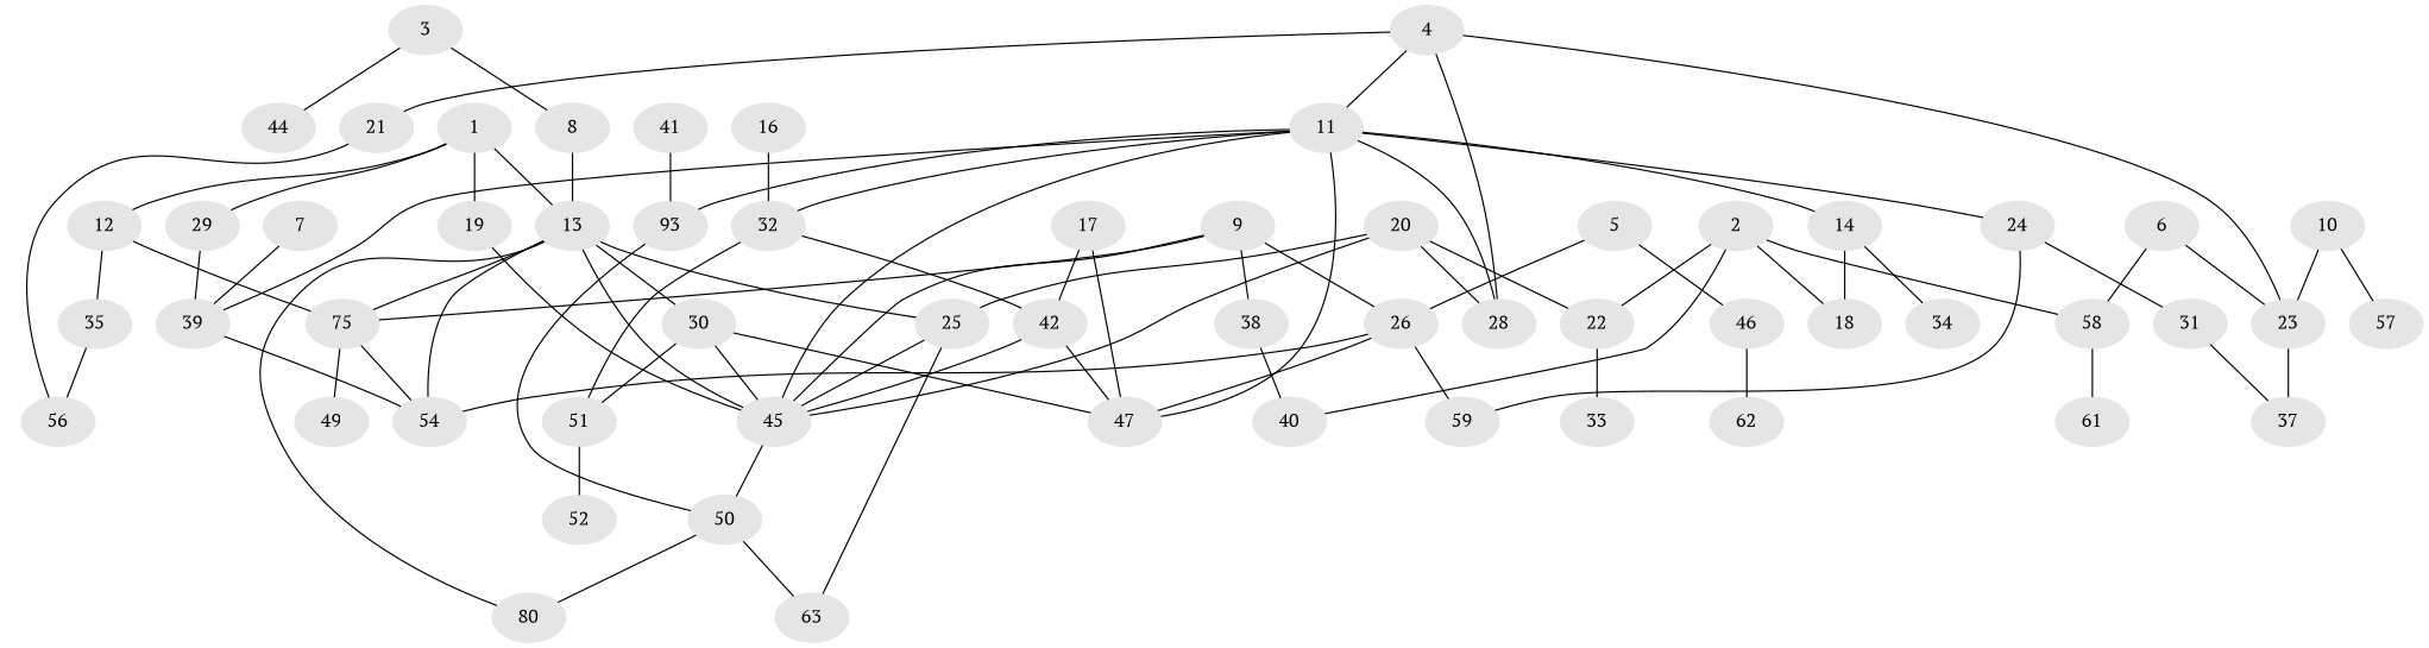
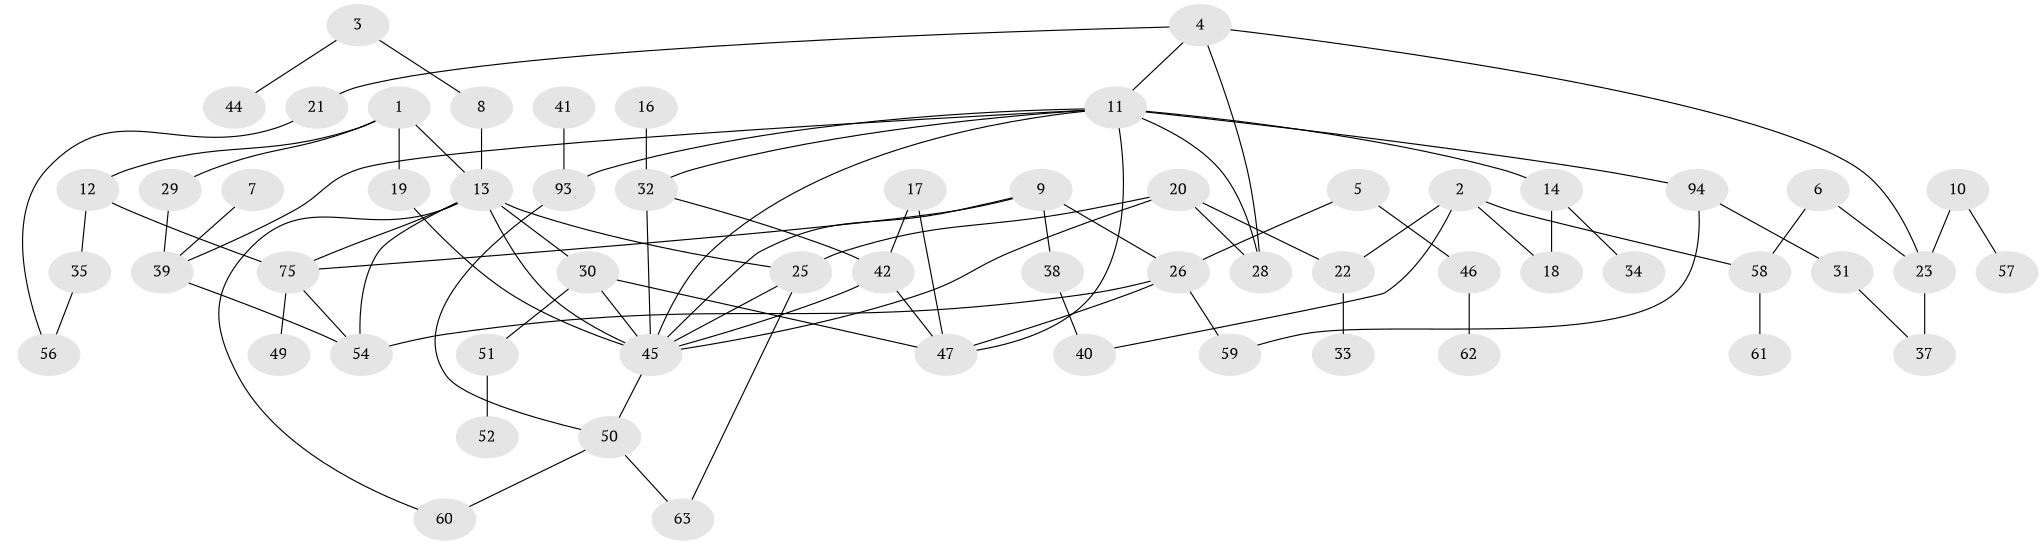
  graph {
    fontname="PT Serif"
    node [color=gray90 fontname="PT Serif" style=filled]
    edge [fontname="PT Serif" weight=1.0]
    1
    12
    13
    19
    29
    8
    n7 [label=75]
    35
    45
    30
    54
-   60 [label=80]
+   60
    25
    39
    2
    18
    22
    40
    58
    33
    61
    3
    44
    4
    11
    21
    23
    28
    14
-   24
+   24 [label=94]
    32
    n32 [label=93]
    47
    56
    37
    5
    26
    46
    59
    62
    6
    7
    9
    38
    49
    50
    10
    57
    34
    31
    42
    51
    16
    17
    20
    63
    52
    41
    1 -- 12
    1 -- 13
    1 -- 19
    1 -- 29
    12 -- n7
    12 -- 35
    13 -- n7
    13 -- 45 [weight=3.0]
    13 -- 30
    13 -- 54
    13 -- 60
    13 -- 25
    19 -- 45
    29 -- 39
    8 -- 13 [weight=2.0]
    n7 -- 54
    n7 -- 49
    35 -- 56
    45 -- 50
    30 -- 45
    30 -- 47
    30 -- 51
    25 -- 45
    25 -- 63
    39 -- 54
    2 -- 18
    2 -- 22
    2 -- 40
    2 -- 58
    22 -- 33
    58 -- 61
    3 -- 8
    3 -- 44
    4 -- 11
    4 -- 21
    4 -- 23
    4 -- 28
    11 -- 45
    11 -- 39
    11 -- 28
    11 -- 14
    11 -- 24
    11 -- 32
    11 -- n32
    11 -- 47
    21 -- 56
    23 -- 37 [weight=2.0]
    14 -- 18
    14 -- 34
    24 -- 59
    24 -- 31
-   32 -- 51 [weight=2.0]
+   32 -- 45 [weight=2.0]
    32 -- 42
    n32 -- 50
    5 -- 26
    5 -- 46
    26 -- 54
    26 -- 47
    26 -- 59
    46 -- 62
    6 -- 58
    6 -- 23
    7 -- 39
    9 -- n7
    9 -- 45
    9 -- 26
    9 -- 38
    38 -- 40
    50 -- 60
    50 -- 63
    10 -- 23
    10 -- 57
    31 -- 37
    42 -- 45
    42 -- 47
    51 -- 52
    16 -- 32
    17 -- 47
    17 -- 42
    20 -- 45
    20 -- 25
    20 -- 22
    20 -- 28
    41 -- n32
  }
